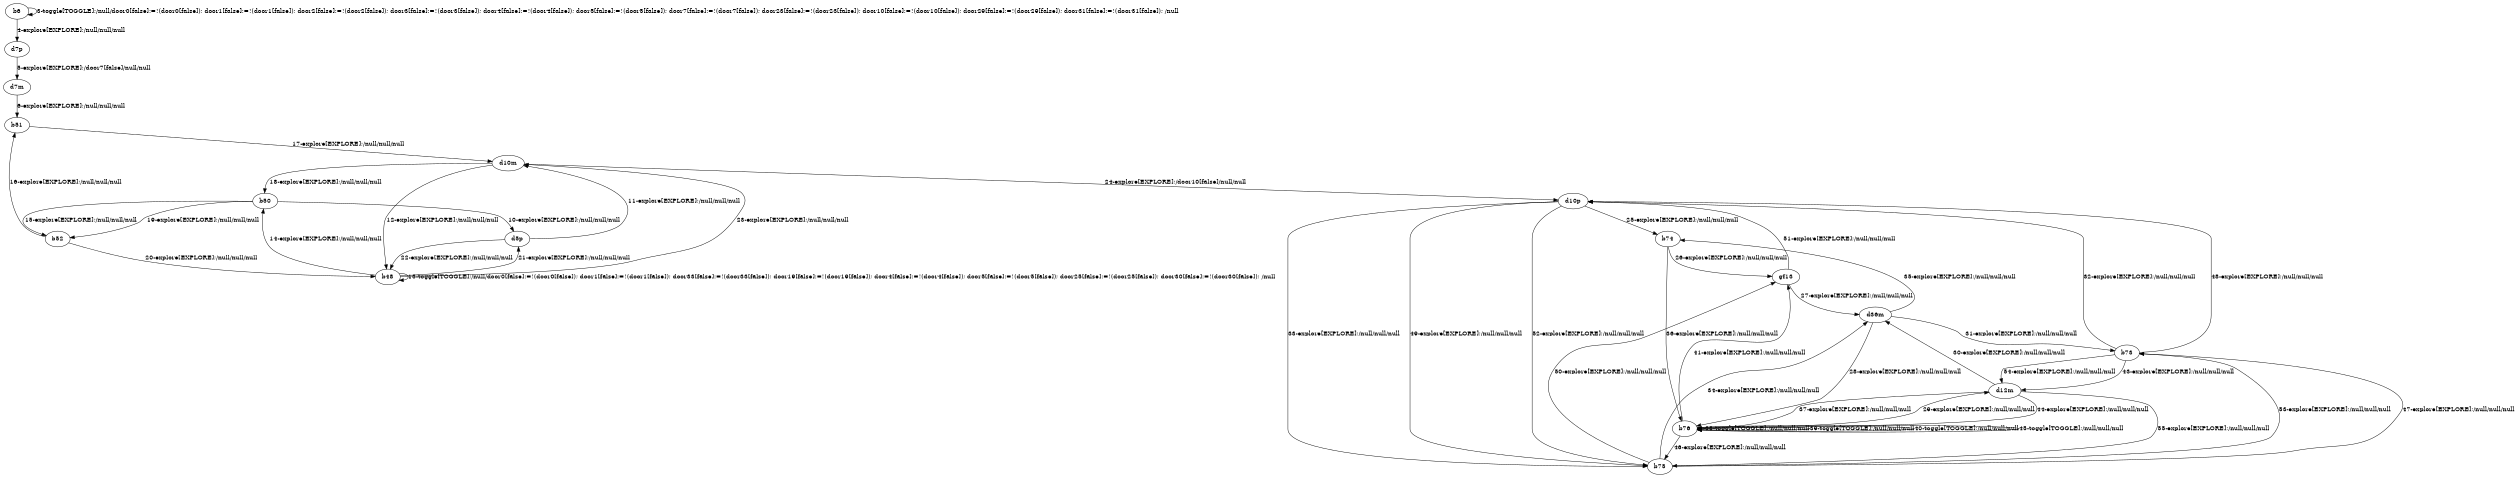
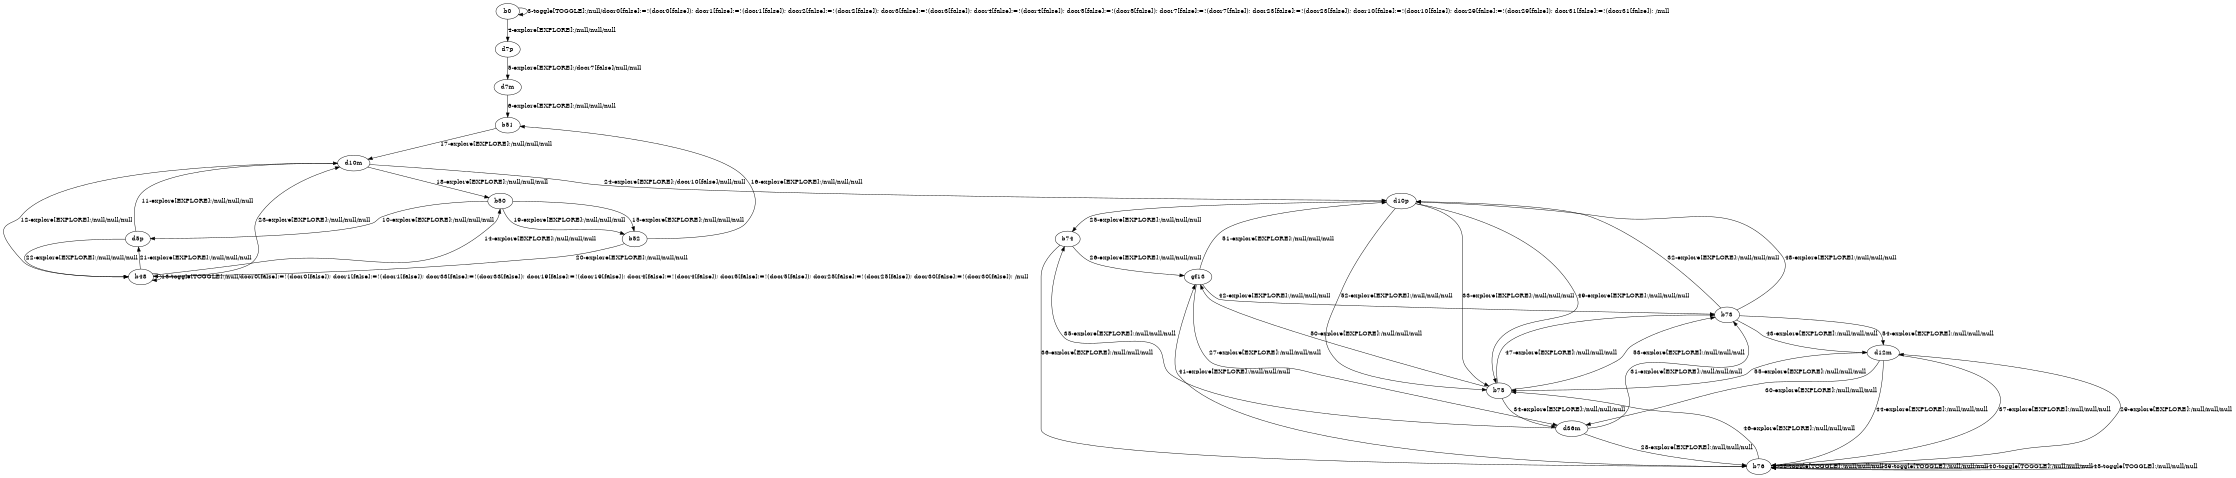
  digraph {
-   b0 [label=b6]
+   b0
    d7p
    d7m
    b51
    d10m
    b50
    b48
    d10p
    d5p
    b52
    b74
    b75
    gf13
    b76
    d36m
    b73
    d12m
    b0 -> b0 [label="3-toggle[TOGGLE];/null/door0[false]:=!(door0[false]); door1[false]:=!(door1[false]); door2[false]:=!(door2[false]); door3[false]:=!(door3[false]); door4[false]:=!(door4[false]); door5[false]:=!(door5[false]); door7[false]:=!(door7[false]); door23[false]:=!(door23[false]); door10[false]:=!(door10[false]); door29[false]:=!(door29[false]); door31[false]:=!(door31[false]); /null"]
    b0 -> d7p [label="4-explore[EXPLORE];/null/null/null"]
    d7p -> d7m [label="5-explore[EXPLORE];/door7[false]/null/null"]
    d7m -> b51 [label="6-explore[EXPLORE];/null/null/null"]
    b51 -> d10m [label="17-explore[EXPLORE];/null/null/null"]
    d10m -> b50 [label="18-explore[EXPLORE];/null/null/null"]
    d10m -> b48 [label="12-explore[EXPLORE];/null/null/null"]
    d10m -> d10p [label="24-explore[EXPLORE];/door10[false]/null/null"]
    b50 -> d5p [label="10-explore[EXPLORE];/null/null/null"]
    b50 -> b52 [label="15-explore[EXPLORE];/null/null/null"]
    b50 -> b52 [label="19-explore[EXPLORE];/null/null/null"]
    b48 -> d10m [label="23-explore[EXPLORE];/null/null/null"]
    b48 -> b50 [label="14-explore[EXPLORE];/null/null/null"]
    b48 -> b48 [label="13-toggle[TOGGLE];/null/door0[false]:=!(door0[false]); door1[false]:=!(door1[false]); door33[false]:=!(door33[false]); door19[false]:=!(door19[false]); door4[false]:=!(door4[false]); door5[false]:=!(door5[false]); door25[false]:=!(door25[false]); door30[false]:=!(door30[false]); /null"]
    b48 -> d5p [label="21-explore[EXPLORE];/null/null/null"]
    d10p -> b74 [label="25-explore[EXPLORE];/null/null/null"]
    d10p -> b75 [label="33-explore[EXPLORE];/null/null/null"]
    d10p -> b75 [label="49-explore[EXPLORE];/null/null/null"]
    d10p -> b75 [label="52-explore[EXPLORE];/null/null/null"]
    d5p -> d10m [label="11-explore[EXPLORE];/null/null/null"]
    d5p -> b48 [label="22-explore[EXPLORE];/null/null/null"]
    b52 -> b51 [label="16-explore[EXPLORE];/null/null/null"]
    b52 -> b48 [label="20-explore[EXPLORE];/null/null/null"]
    b74 -> gf13 [label="26-explore[EXPLORE];/null/null/null"]
    b74 -> b76 [label="36-explore[EXPLORE];/null/null/null"]
    b75 -> gf13 [label="50-explore[EXPLORE];/null/null/null"]
    b75 -> d36m [label="34-explore[EXPLORE];/null/null/null"]
    b75 -> b73 [label="47-explore[EXPLORE];/null/null/null"]
    b75 -> b73 [label="53-explore[EXPLORE];/null/null/null"]
    gf13 -> d10p [label="51-explore[EXPLORE];/null/null/null"]
    gf13 -> d36m [label="27-explore[EXPLORE];/null/null/null"]
+   gf13 -> b73 [label="42-explore[EXPLORE];/null/null/null"]
    b76 -> b75 [label="46-explore[EXPLORE];/null/null/null"]
    b76 -> gf13 [label="41-explore[EXPLORE];/null/null/null"]
    b76 -> b76 [label="38-toggle[TOGGLE];/null/null/null"]
    b76 -> b76 [label="39-toggle[TOGGLE];/null/null/null"]
    b76 -> b76 [label="40-toggle[TOGGLE];/null/null/null"]
    b76 -> b76 [label="45-toggle[TOGGLE];/null/null/null"]
    b76 -> d12m [label="29-explore[EXPLORE];/null/null/null"]
    d36m -> b74 [label="35-explore[EXPLORE];/null/null/null"]
    d36m -> b76 [label="28-explore[EXPLORE];/null/null/null"]
    d36m -> b73 [label="31-explore[EXPLORE];/null/null/null"]
    b73 -> d10p [label="32-explore[EXPLORE];/null/null/null"]
    b73 -> d10p [label="48-explore[EXPLORE];/null/null/null"]
    b73 -> d12m [label="43-explore[EXPLORE];/null/null/null"]
    b73 -> d12m [label="54-explore[EXPLORE];/null/null/null"]
    d12m -> b75 [label="55-explore[EXPLORE];/null/null/null"]
    d12m -> b76 [label="37-explore[EXPLORE];/null/null/null"]
    d12m -> b76 [label="44-explore[EXPLORE];/null/null/null"]
    d12m -> d36m [label="30-explore[EXPLORE];/null/null/null"]
  }
